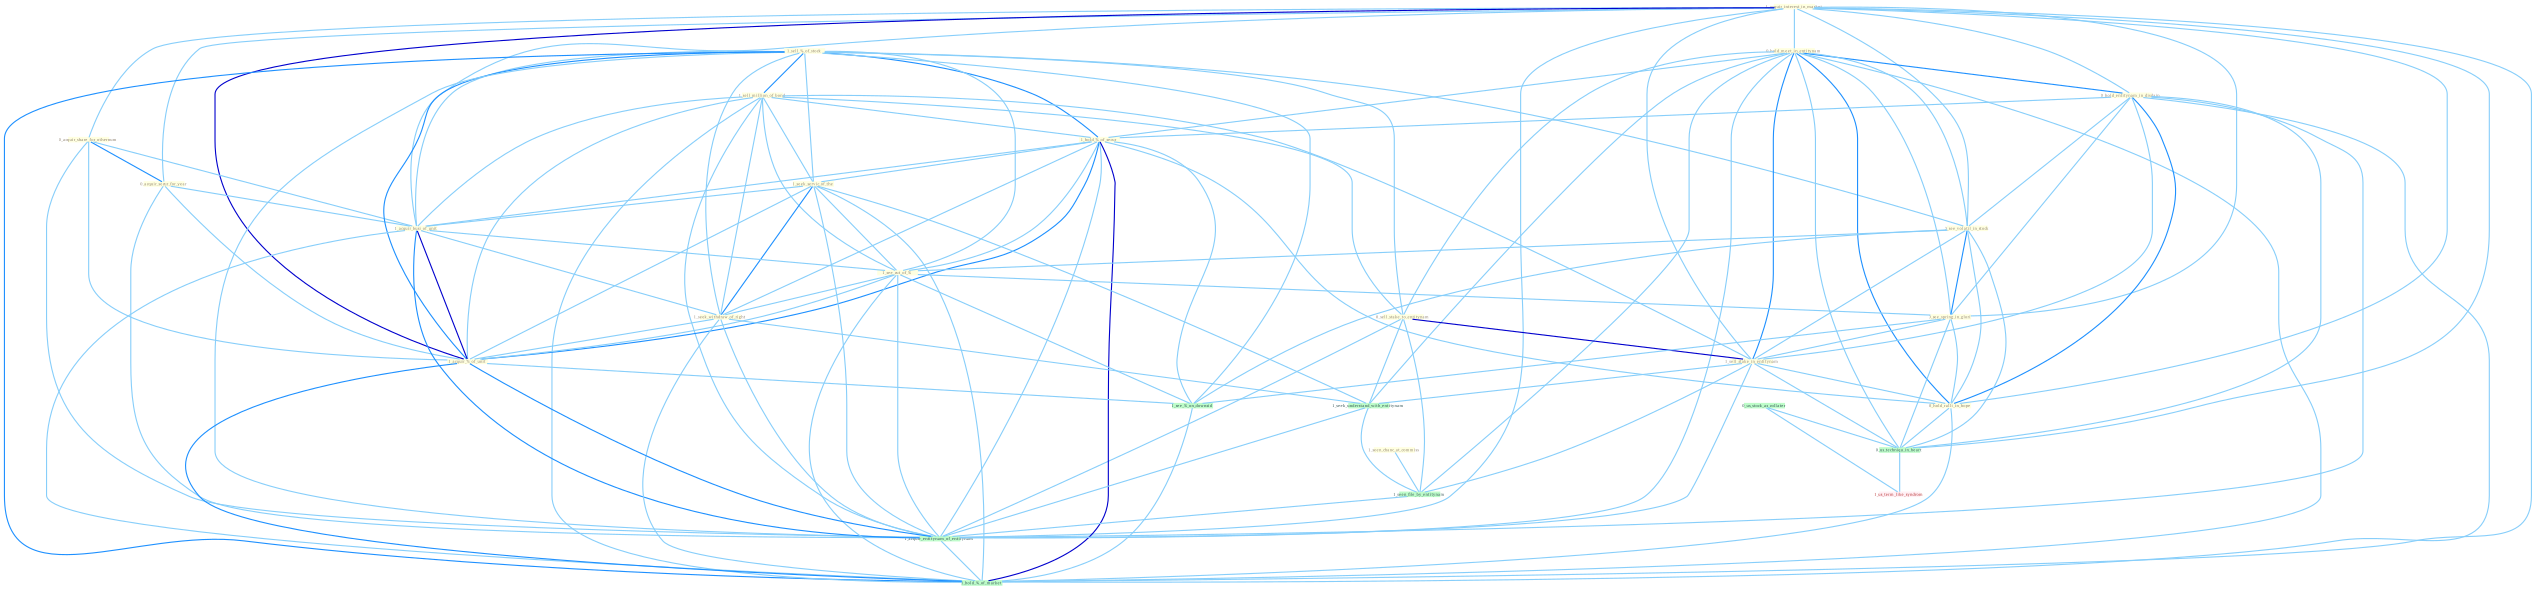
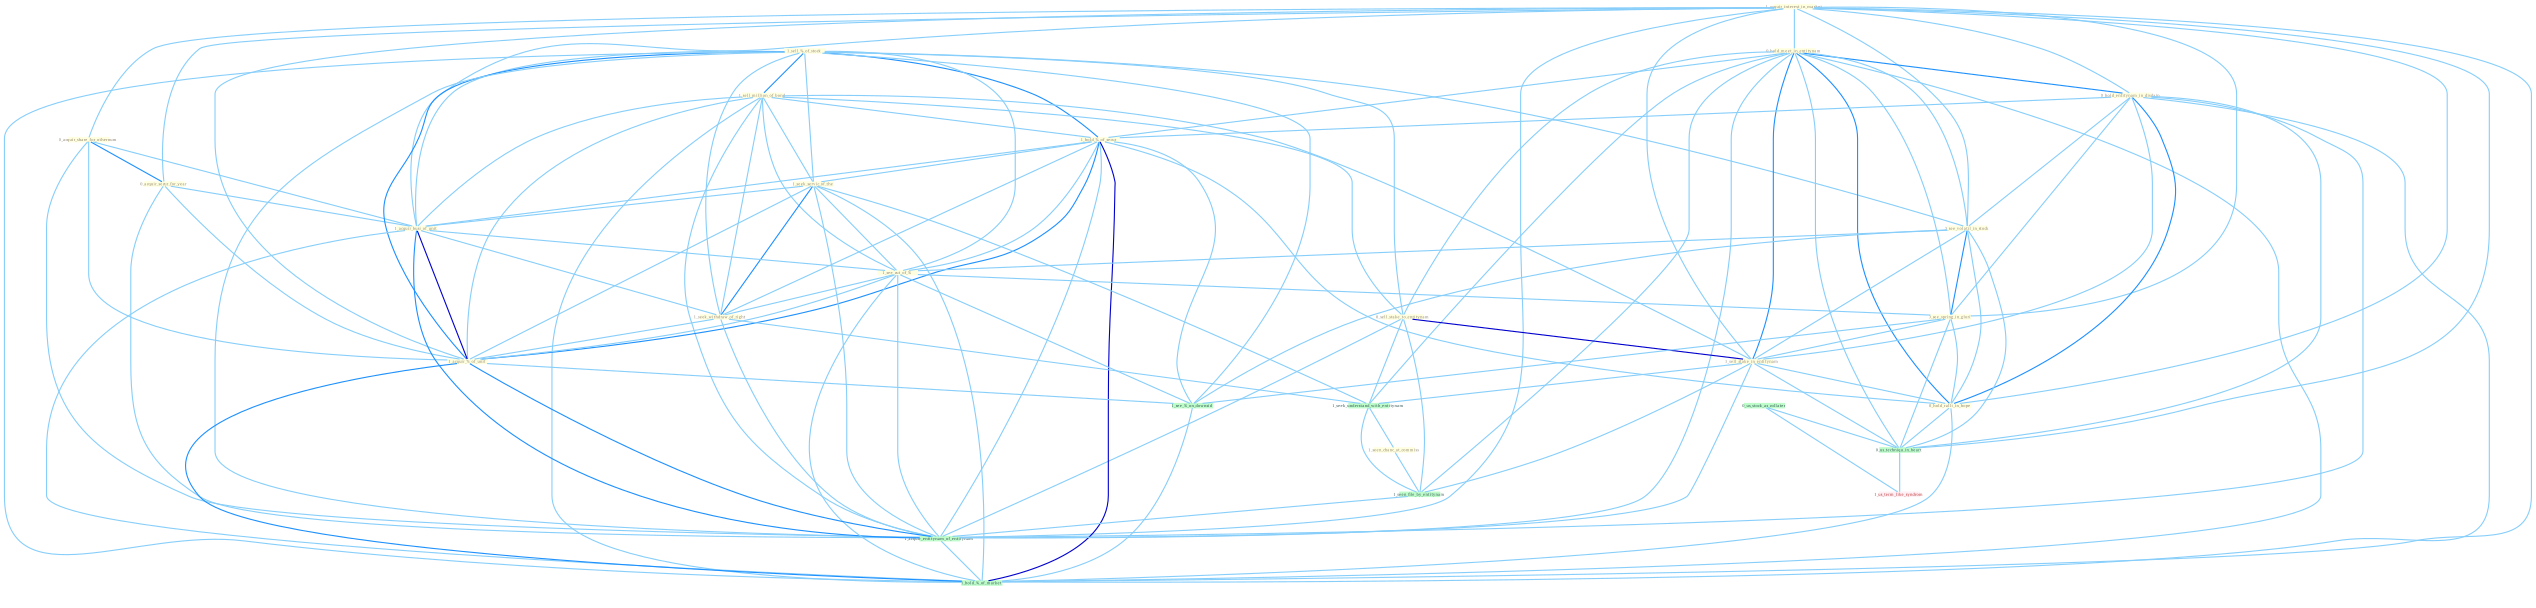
  graph {
    fontname="PT Serif"
    node [color="#ffffe0" fixedsize=true fontcolor="#8b7d6b" fontname="PT Serif" fontsize=4 shape=polygon style=filled]
    edge [color="#87cefa" fontname="PT Serif" w=1]
    "1_acquir_interest_in_market " [height=.06 width=.5]
    "0_acquir_share_for_othernum " [height=.06 width=.5]
    "0_acquir_secur_for_year " [height=.06 width=.5]
    "1_sell_%_of_stock " [height=.06 width=.5]
    "1_sell_million_of_bond " [height=.06 width=.5]
    "0_hold_meet_in_entitynam " [height=.06 width=.5]
    "0_hold_entitynam_in_disdain " [height=.06 width=.5]
    "0_sell_stake_to_entitynam " [height=.06 width=.5]
    "1_hold_%_of_secur " [height=.06 width=.5]
    "1_seek_servic_of_the " [height=.06 width=.5]
    "0_see_volatil_in_stock " [height=.06 width=.5]
    "1_acquir_busi_of_unit " [height=.06 width=.5]
    "1_see_cut_of_% " [height=.06 width=.5]
    "1_seek_withdraw_of_right " [height=.06 width=.5]
    "0_see_spring_in_glori " [height=.06 width=.5]
    "1_acquir_%_of_unit " [height=.06 width=.5]
    "1_seen_chanc_at_commiss " [height=.06 width=.5]
    "1_sell_stake_in_entitynam " [height=.06 width=.5]
    "0_hold_ralli_in_hope " [height=.06 width=.5]
    "1_us_term_like_syndrom " [color="#fff0f5" fontcolor="#b22222" height=.06 width=.5]
    "1_acquir_entitynam_of_entitynam " [color="#BDFCC9" fontcolor="#2f4f4f" height=.06 width=.5]
    "0_us_techniqu_in_heart " [color="#BDFCC9" fontcolor="#2f4f4f" height=.06 width=.5]
    "1_hold_%_of_market " [color="#BDFCC9" fontcolor="#2f4f4f" height=.06 width=.5]
    "1_see_%_on_downsid " [color="#BDFCC9" fontcolor="#2f4f4f" height=.06 width=.5]
    "1_seen_file_by_entitynam " [color="#BDFCC9" fontcolor="#2f4f4f" height=.06 width=.5]
    "1_seek_understand_with_entitynam " [color="#BDFCC9" fontcolor="#2f4f4f" height=.06 width=.5]
    "0_us_stock_as_collater " [color="#BDFCC9" fontcolor="#2f4f4f" height=.06 width=.5]
    subgraph sub_1 {
      "1_acquir_interest_in_market "
      "0_acquir_share_for_othernum "
      "0_acquir_secur_for_year "
      "1_sell_%_of_stock "
      "1_sell_million_of_bond "
      "0_hold_meet_in_entitynam "
      "0_hold_entitynam_in_disdain "
      "0_sell_stake_to_entitynam "
      "1_hold_%_of_secur "
      "1_seek_servic_of_the "
      "0_see_volatil_in_stock "
      "1_acquir_busi_of_unit "
      "1_see_cut_of_% "
      "1_seek_withdraw_of_right "
      "0_see_spring_in_glori "
      "1_acquir_%_of_unit "
      "1_seen_chanc_at_commiss "
      "1_sell_stake_in_entitynam "
      "0_hold_ralli_in_hope "
    }
    subgraph sub_2 {
      "1_us_term_like_syndrom "
    }
    "1_acquir_interest_in_market " -- "0_acquir_share_for_othernum "
    "1_acquir_interest_in_market " -- "0_acquir_secur_for_year "
    "1_acquir_interest_in_market " -- "0_hold_meet_in_entitynam "
    "1_acquir_interest_in_market " -- "0_hold_entitynam_in_disdain "
    "1_acquir_interest_in_market " -- "0_see_volatil_in_stock "
    "1_acquir_interest_in_market " -- "1_acquir_busi_of_unit "
    "1_acquir_interest_in_market " -- "0_see_spring_in_glori "
-   "1_acquir_interest_in_market " -- "1_acquir_%_of_unit " [color="#0000cd"]
+   "1_acquir_interest_in_market " -- "1_acquir_%_of_unit "
    "1_acquir_interest_in_market " -- "1_sell_stake_in_entitynam "
    "1_acquir_interest_in_market " -- "0_hold_ralli_in_hope "
    "1_acquir_interest_in_market " -- "1_acquir_entitynam_of_entitynam "
    "1_acquir_interest_in_market " -- "0_us_techniqu_in_heart "
    "1_acquir_interest_in_market " -- "1_hold_%_of_market "
    "0_acquir_share_for_othernum " -- "0_acquir_secur_for_year " [color="#1e90ff" w=2]
    "0_acquir_share_for_othernum " -- "1_acquir_busi_of_unit "
    "0_acquir_share_for_othernum " -- "1_acquir_%_of_unit "
    "0_acquir_share_for_othernum " -- "1_acquir_entitynam_of_entitynam "
    "0_acquir_secur_for_year " -- "1_acquir_busi_of_unit "
    "0_acquir_secur_for_year " -- "1_acquir_%_of_unit "
    "0_acquir_secur_for_year " -- "1_acquir_entitynam_of_entitynam "
    "1_sell_%_of_stock " -- "1_sell_million_of_bond " [color="#1e90ff" w=2]
    "1_sell_%_of_stock " -- "0_sell_stake_to_entitynam "
    "1_sell_%_of_stock " -- "1_hold_%_of_secur " [color="#1e90ff" w=2]
    "1_sell_%_of_stock " -- "1_seek_servic_of_the "
    "1_sell_%_of_stock " -- "0_see_volatil_in_stock "
    "1_sell_%_of_stock " -- "1_acquir_busi_of_unit "
    "1_sell_%_of_stock " -- "1_see_cut_of_% "
    "1_sell_%_of_stock " -- "1_seek_withdraw_of_right "
    "1_sell_%_of_stock " -- "1_acquir_%_of_unit " [color="#1e90ff" w=2]
    "1_sell_%_of_stock " -- "1_acquir_entitynam_of_entitynam "
-   "1_sell_%_of_stock " -- "1_hold_%_of_market " [color="#1e90ff" w=2]
+   "1_sell_%_of_stock " -- "1_hold_%_of_market " [w=2]
    "1_sell_%_of_stock " -- "1_see_%_on_downsid "
    "1_sell_million_of_bond " -- "0_sell_stake_to_entitynam "
    "1_sell_million_of_bond " -- "1_hold_%_of_secur "
    "1_sell_million_of_bond " -- "1_seek_servic_of_the "
    "1_sell_million_of_bond " -- "1_acquir_busi_of_unit "
    "1_sell_million_of_bond " -- "1_see_cut_of_% "
    "1_sell_million_of_bond " -- "1_seek_withdraw_of_right "
    "1_sell_million_of_bond " -- "1_acquir_%_of_unit "
    "1_sell_million_of_bond " -- "1_sell_stake_in_entitynam "
    "1_sell_million_of_bond " -- "1_acquir_entitynam_of_entitynam "
    "1_sell_million_of_bond " -- "1_hold_%_of_market "
    "0_hold_meet_in_entitynam " -- "0_hold_entitynam_in_disdain " [color="#1e90ff" w=2]
    "0_hold_meet_in_entitynam " -- "0_sell_stake_to_entitynam "
    "0_hold_meet_in_entitynam " -- "1_hold_%_of_secur "
    "0_hold_meet_in_entitynam " -- "0_see_volatil_in_stock "
    "0_hold_meet_in_entitynam " -- "0_see_spring_in_glori "
    "0_hold_meet_in_entitynam " -- "1_sell_stake_in_entitynam " [color="#1e90ff" w=2]
    "0_hold_meet_in_entitynam " -- "0_hold_ralli_in_hope " [color="#1e90ff" w=2]
    "0_hold_meet_in_entitynam " -- "1_acquir_entitynam_of_entitynam "
    "0_hold_meet_in_entitynam " -- "0_us_techniqu_in_heart "
    "0_hold_meet_in_entitynam " -- "1_hold_%_of_market "
    "0_hold_meet_in_entitynam " -- "1_seen_file_by_entitynam "
    "0_hold_meet_in_entitynam " -- "1_seek_understand_with_entitynam "
    "0_hold_entitynam_in_disdain " -- "1_hold_%_of_secur "
    "0_hold_entitynam_in_disdain " -- "0_see_volatil_in_stock "
    "0_hold_entitynam_in_disdain " -- "0_see_spring_in_glori "
    "0_hold_entitynam_in_disdain " -- "1_sell_stake_in_entitynam "
    "0_hold_entitynam_in_disdain " -- "0_hold_ralli_in_hope " [color="#1e90ff" w=2]
    "0_hold_entitynam_in_disdain " -- "1_acquir_entitynam_of_entitynam "
    "0_hold_entitynam_in_disdain " -- "0_us_techniqu_in_heart "
    "0_hold_entitynam_in_disdain " -- "1_hold_%_of_market "
    "0_sell_stake_to_entitynam " -- "1_sell_stake_in_entitynam " [color="#0000cd" w=3]
    "0_sell_stake_to_entitynam " -- "1_acquir_entitynam_of_entitynam "
    "0_sell_stake_to_entitynam " -- "1_seen_file_by_entitynam "
    "0_sell_stake_to_entitynam " -- "1_seek_understand_with_entitynam "
    "1_hold_%_of_secur " -- "1_seek_servic_of_the "
    "1_hold_%_of_secur " -- "1_acquir_busi_of_unit "
    "1_hold_%_of_secur " -- "1_see_cut_of_% "
    "1_hold_%_of_secur " -- "1_seek_withdraw_of_right "
    "1_hold_%_of_secur " -- "1_acquir_%_of_unit " [color="#1e90ff" w=2]
    "1_hold_%_of_secur " -- "0_hold_ralli_in_hope "
    "1_hold_%_of_secur " -- "1_acquir_entitynam_of_entitynam "
    "1_hold_%_of_secur " -- "1_hold_%_of_market " [color="#0000cd" w=3]
    "1_hold_%_of_secur " -- "1_see_%_on_downsid "
    "1_seek_servic_of_the " -- "1_acquir_busi_of_unit "
    "1_seek_servic_of_the " -- "1_see_cut_of_% "
    "1_seek_servic_of_the " -- "1_seek_withdraw_of_right " [color="#1e90ff" w=2]
    "1_seek_servic_of_the " -- "1_acquir_%_of_unit "
    "1_seek_servic_of_the " -- "1_acquir_entitynam_of_entitynam "
    "1_seek_servic_of_the " -- "1_hold_%_of_market "
    "1_seek_servic_of_the " -- "1_seek_understand_with_entitynam "
    "0_see_volatil_in_stock " -- "1_see_cut_of_% "
    "0_see_volatil_in_stock " -- "0_see_spring_in_glori " [color="#1e90ff" w=2]
    "0_see_volatil_in_stock " -- "1_sell_stake_in_entitynam "
    "0_see_volatil_in_stock " -- "0_hold_ralli_in_hope "
    "0_see_volatil_in_stock " -- "0_us_techniqu_in_heart "
    "0_see_volatil_in_stock " -- "1_see_%_on_downsid "
    "1_acquir_busi_of_unit " -- "1_see_cut_of_% "
    "1_acquir_busi_of_unit " -- "1_seek_withdraw_of_right "
    "1_acquir_busi_of_unit " -- "1_acquir_%_of_unit " [color="#0000cd" w=3]
    "1_acquir_busi_of_unit " -- "1_acquir_entitynam_of_entitynam " [color="#1e90ff" w=2]
    "1_acquir_busi_of_unit " -- "1_hold_%_of_market "
    "1_see_cut_of_% " -- "1_seek_withdraw_of_right "
    "1_see_cut_of_% " -- "0_see_spring_in_glori "
    "1_see_cut_of_% " -- "1_acquir_%_of_unit "
    "1_see_cut_of_% " -- "1_acquir_entitynam_of_entitynam "
    "1_see_cut_of_% " -- "1_hold_%_of_market "
    "1_see_cut_of_% " -- "1_see_%_on_downsid "
    "1_seek_withdraw_of_right " -- "1_acquir_%_of_unit "
    "1_seek_withdraw_of_right " -- "1_acquir_entitynam_of_entitynam "
-   "1_seek_withdraw_of_right " -- "1_hold_%_of_market "
    "1_seek_withdraw_of_right " -- "1_seek_understand_with_entitynam "
    "0_see_spring_in_glori " -- "1_sell_stake_in_entitynam "
    "0_see_spring_in_glori " -- "0_hold_ralli_in_hope "
    "0_see_spring_in_glori " -- "0_us_techniqu_in_heart "
    "0_see_spring_in_glori " -- "1_see_%_on_downsid "
    "1_acquir_%_of_unit " -- "1_acquir_entitynam_of_entitynam " [color="#1e90ff" w=2]
    "1_acquir_%_of_unit " -- "1_hold_%_of_market " [color="#1e90ff" w=2]
    "1_acquir_%_of_unit " -- "1_see_%_on_downsid "
    "1_seen_chanc_at_commiss " -- "1_seen_file_by_entitynam "
    "1_sell_stake_in_entitynam " -- "0_hold_ralli_in_hope "
    "1_sell_stake_in_entitynam " -- "1_acquir_entitynam_of_entitynam "
    "1_sell_stake_in_entitynam " -- "0_us_techniqu_in_heart "
    "1_sell_stake_in_entitynam " -- "1_seen_file_by_entitynam "
    "1_sell_stake_in_entitynam " -- "1_seek_understand_with_entitynam "
    "0_hold_ralli_in_hope " -- "0_us_techniqu_in_heart "
    "0_hold_ralli_in_hope " -- "1_hold_%_of_market "
    "1_acquir_entitynam_of_entitynam " -- "1_hold_%_of_market "
    "0_us_techniqu_in_heart " -- "1_us_term_like_syndrom "
    "1_see_%_on_downsid " -- "1_hold_%_of_market "
    "1_seen_file_by_entitynam " -- "1_acquir_entitynam_of_entitynam "
    "1_seen_file_by_entitynam " -- "1_seek_understand_with_entitynam "
-   "1_seek_understand_with_entitynam " -- "1_acquir_entitynam_of_entitynam "
+   "1_seek_understand_with_entitynam " -- "1_seen_chanc_at_commiss "
    "0_us_stock_as_collater " -- "1_us_term_like_syndrom "
    "0_us_stock_as_collater " -- "0_us_techniqu_in_heart "
  }
